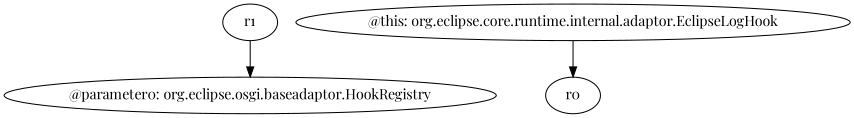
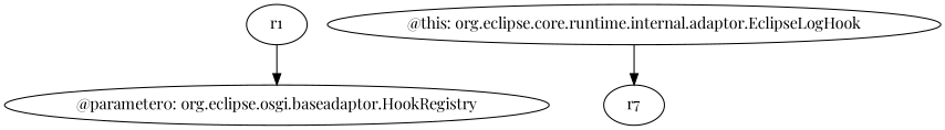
  digraph {
    fontname="Playfair Display"
    node [fontname="Playfair Display"]
    edge [fontname="Playfair Display"]
    n1 [label="@parameter0: org.eclipse.osgi.baseadaptor.HookRegistry"]
    n2 [label=r1]
    n3 [label="@this: org.eclipse.core.runtime.internal.adaptor.EclipseLogHook"]
-   n4 [label=r0]
+   n4 [label=r7]
    n2 -> n1
    n3 -> n4
  }
